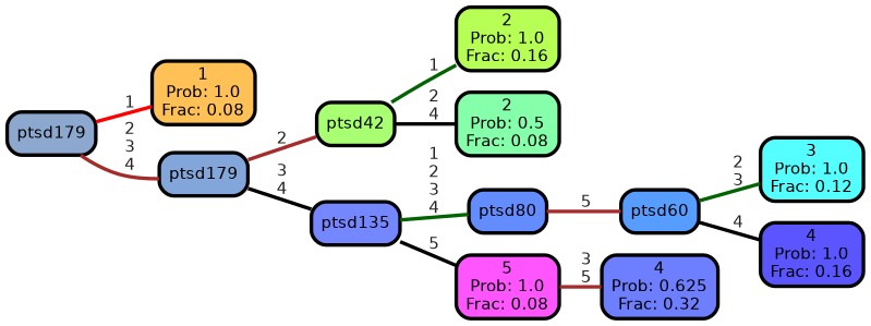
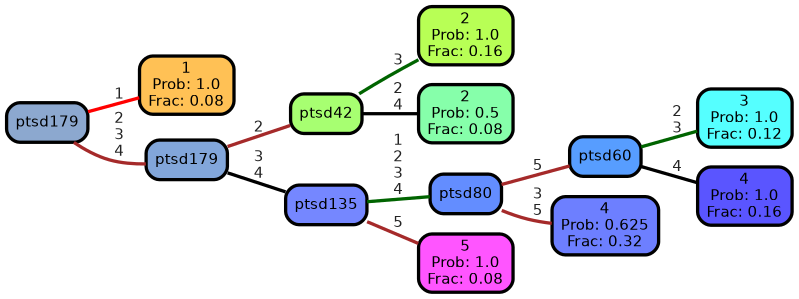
  graph {
    rankdir=LR
    ranksep="0 equally"
    splines=straight
    node [color=black fontcolor=black fontname=helvetica penwidth=3 shape=box style="filled, rounded"]
    edge [color=brown fontcolor=grey14 fontname=helvetica fontweight=bold penwidth=3]
    n1 [fillcolor="#ffc155" label="1\nProb: 1.0\nFrac: 0.08"]
    n2 [fillcolor="#8ca8cf" label=ptsd179]
    n3 [fillcolor="#82a6da" label=ptsd179]
    n4 [fillcolor="#a7ff71" label=ptsd42]
    n5 [fillcolor="#7587ff" label=ptsd135]
    n6 [fillcolor="#b8ff55" label="2\nProb: 1.0\nFrac: 0.16"]
    n7 [fillcolor="#86ffaa" label="2\nProb: 0.5\nFrac: 0.08"]
    n8 [fillcolor="#638dff" label=ptsd80]
    n9 [fillcolor="#ff55ff" label="5\nProb: 1.0\nFrac: 0.08"]
    n10 [fillcolor="#55ffff" label="3\nProb: 1.0\nFrac: 0.12"]
    n11 [fillcolor="#579dff" label=ptsd60]
    n12 [fillcolor="#5a55ff" label="4\nProb: 1.0\nFrac: 0.16"]
    n13 [fillcolor="#6d7fff" label="4\nProb: 0.625\nFrac: 0.32"]
    subgraph sub_1 {
      rank=same
    }
    n2 -- n1 [color=red label=" 1"]
    n2 -- n3 [label=" 2\n 3\n 4"]
    n3 -- n4 [label=" 2"]
    n3 -- n5 [color=black label=" 3\n 4"]
-   n4 -- n6 [color=darkgreen label=" 1"]
+   n4 -- n6 [color=darkgreen label=" 3"]
    n4 -- n7 [color=black label=" 2\n 4"]
    n5 -- n8 [color=darkgreen label=" 1\n 2\n 3\n 4"]
-   n5 -- n9 [color=black label=" 5"]
+   n5 -- n9 [label=" 5"]
    n8 -- n11 [label=" 5"]
-   n9 -- n13 [label=" 3\n 5"]
+   n8 -- n13 [label=" 3\n 5"]
    n11 -- n10 [color=darkgreen label=" 2\n 3"]
    n11 -- n12 [color=black label=" 4"]
  }
